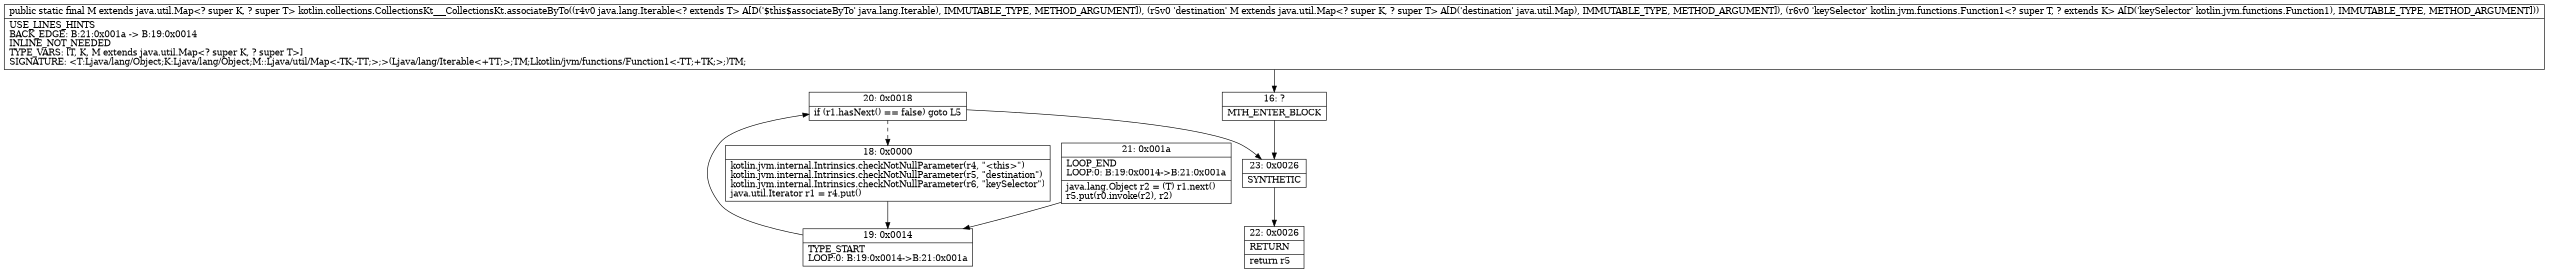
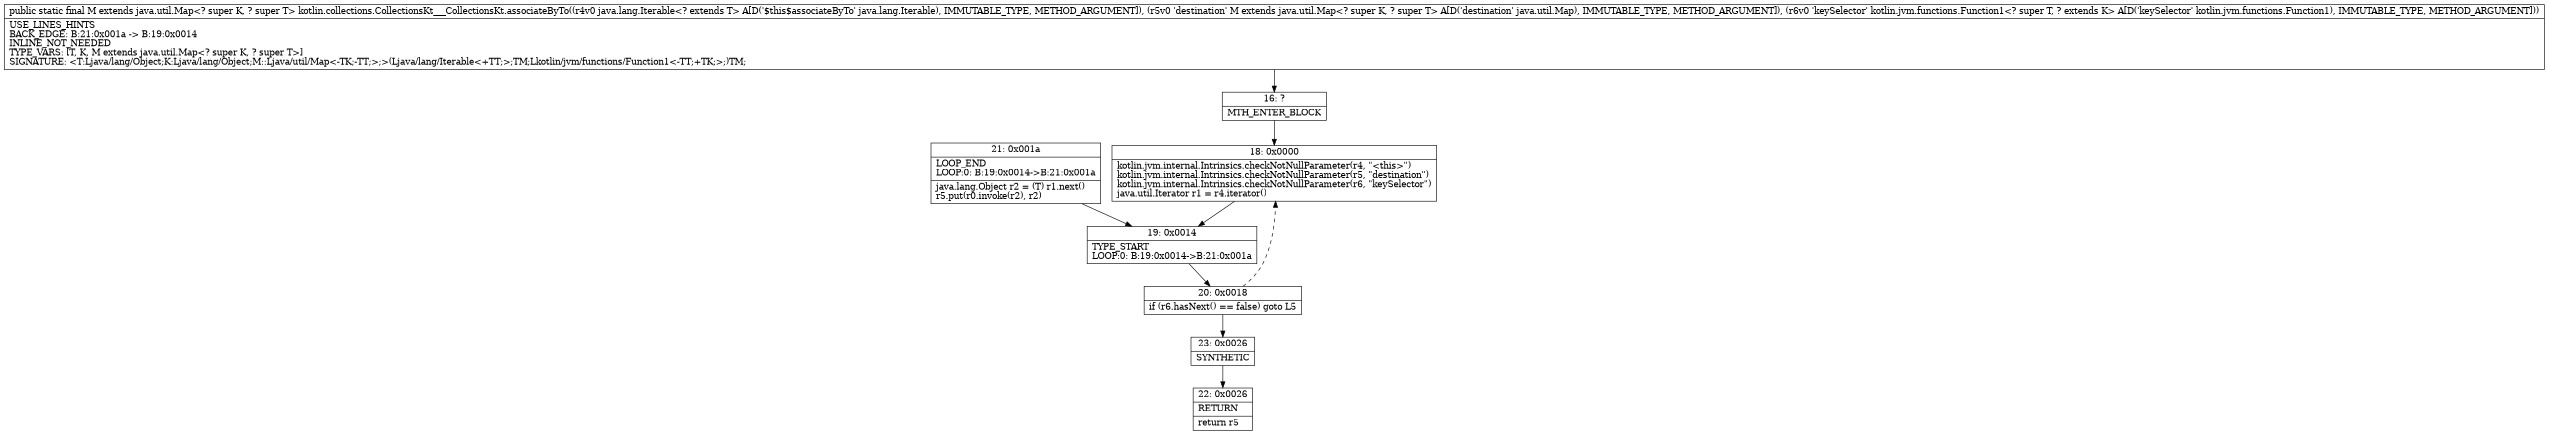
  digraph {
    node [shape=record]
    n1 [label="{16\:\ ?|MTH_ENTER_BLOCK\l}"]
-   n2 [label="{18\:\ 0x0000|kotlin.jvm.internal.Intrinsics.checkNotNullParameter(r4, \"\<this\>\")\lkotlin.jvm.internal.Intrinsics.checkNotNullParameter(r5, \"destination\")\lkotlin.jvm.internal.Intrinsics.checkNotNullParameter(r6, \"keySelector\")\ljava.util.Iterator r1 = r4.put()\l}"]
+   n2 [label="{18\:\ 0x0000|kotlin.jvm.internal.Intrinsics.checkNotNullParameter(r4, \"\<this\>\")\lkotlin.jvm.internal.Intrinsics.checkNotNullParameter(r5, \"destination\")\lkotlin.jvm.internal.Intrinsics.checkNotNullParameter(r6, \"keySelector\")\ljava.util.Iterator r1 = r4.iterator()\l}"]
    n3 [label="{19\:\ 0x0014|TYPE_START\lLOOP:0: B:19:0x0014\-\>B:21:0x001a\l}"]
-   n4 [label="{20\:\ 0x0018|if (r1.hasNext() == false) goto L5\l}"]
+   n4 [label="{20\:\ 0x0018|if (r6.hasNext() == false) goto L5\l}"]
    n5 [label="{23\:\ 0x0026|SYNTHETIC\l}"]
    n6 [label="{21\:\ 0x001a|LOOP_END\lLOOP:0: B:19:0x0014\-\>B:21:0x001a\l|java.lang.Object r2 = (T) r1.next()\lr5.put(r0.invoke(r2), r2)\l}"]
    n7 [label="{22\:\ 0x0026|RETURN\l|return r5\l}"]
    n8 [label="{public static final M extends java.util.Map\<? super K, ? super T\> kotlin.collections.CollectionsKt___CollectionsKt.associateByTo((r4v0 java.lang.Iterable\<? extends T\> A[D('$this$associateByTo' java.lang.Iterable), IMMUTABLE_TYPE, METHOD_ARGUMENT]), (r5v0 'destination' M extends java.util.Map\<? super K, ? super T\> A[D('destination' java.util.Map), IMMUTABLE_TYPE, METHOD_ARGUMENT]), (r6v0 'keySelector' kotlin.jvm.functions.Function1\<? super T, ? extends K\> A[D('keySelector' kotlin.jvm.functions.Function1), IMMUTABLE_TYPE, METHOD_ARGUMENT]))  | USE_LINES_HINTS\lBACK_EDGE: B:21:0x001a \-\> B:19:0x0014\lINLINE_NOT_NEEDED\lTYPE_VARS: [T, K, M extends java.util.Map\<? super K, ? super T\>]\lSIGNATURE: \<T:Ljava\/lang\/Object;K:Ljava\/lang\/Object;M::Ljava\/util\/Map\<\-TK;\-TT;\>;\>(Ljava\/lang\/Iterable\<+TT;\>;TM;Lkotlin\/jvm\/functions\/Function1\<\-TT;+TK;\>;)TM;\l}"]
-   n1 -> n5
+   n1 -> n2
    n2 -> n3
    n3 -> n4
    n4 -> n2 [style=dashed]
    n4 -> n5
    n5 -> n7
    n6 -> n3
    n8 -> n1
  }
